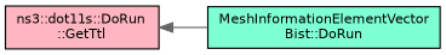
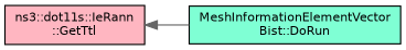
  digraph {
    rankdir=LR
    node [color=black fontname=Helvetica fontsize=10 shape=record style=filled]
-   n1 [fillcolor=lightpink fontcolor=black height=0.2 label="ns3::dot11s::DoRun\l::GetTtl" width=0.4]
+   n1 [fillcolor=lightpink fontcolor=black height=0.2 label="ns3::dot11s::IeRann\l::GetTtl" width=0.4]
    n2 [fillcolor=aquamarine height=0.2 label="MeshInformationElementVector\lBist::DoRun" width=0.4]
    n1 -> n2 [color=gray40 dir=back fontname=Helvetica fontsize=10 labelfontname=Helvetica labelfontsize=10 style=solid]
  }
